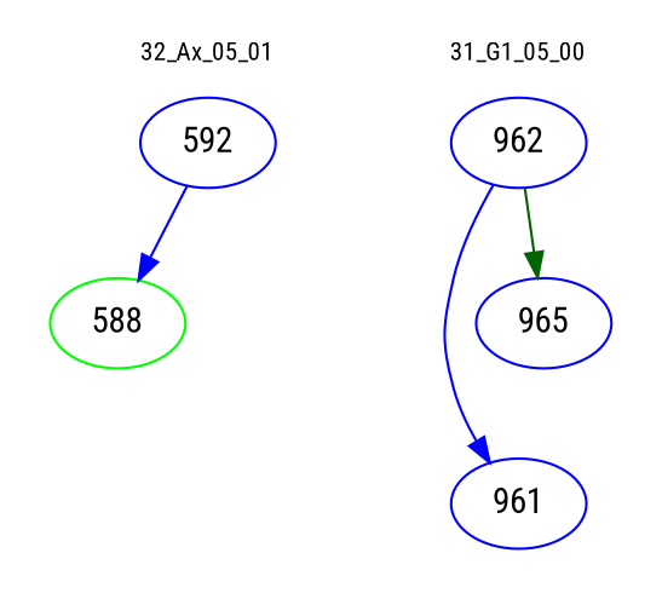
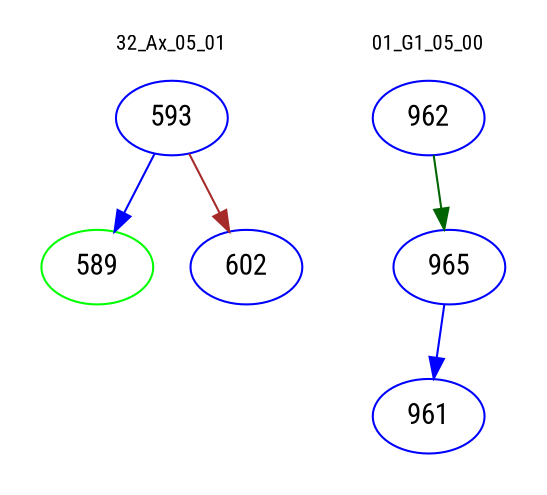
  digraph {
    fontname="Roboto Condensed"
    node [color=blue fontname="Roboto Condensed"]
    edge [color=blue fontname="Roboto Condensed"]
-   n1 [label=592]
-   n2 [color=green label=588]
+   n1 [label=593]
+   n2 [color=green label=589]
+   n3 [label=602]
    n4 [label=962]
    n5 [label=961]
    n6 [label=965]
    subgraph cluster_1 {
      color=white
      fontsize=10
      label="32_Ax_05_01"
      n1
      n2
+     n3
    }
    subgraph cluster_2 {
      color=white
      fontsize=10
-     label="31_G1_05_00"
+     label="01_G1_05_00"
      n4
      n5
      n6
    }
    n1 -> n2
-   n4 -> n5
+   n1 -> n3 [color=brown]
+   n6 -> n5
    n4 -> n6 [color=darkgreen]
  }
